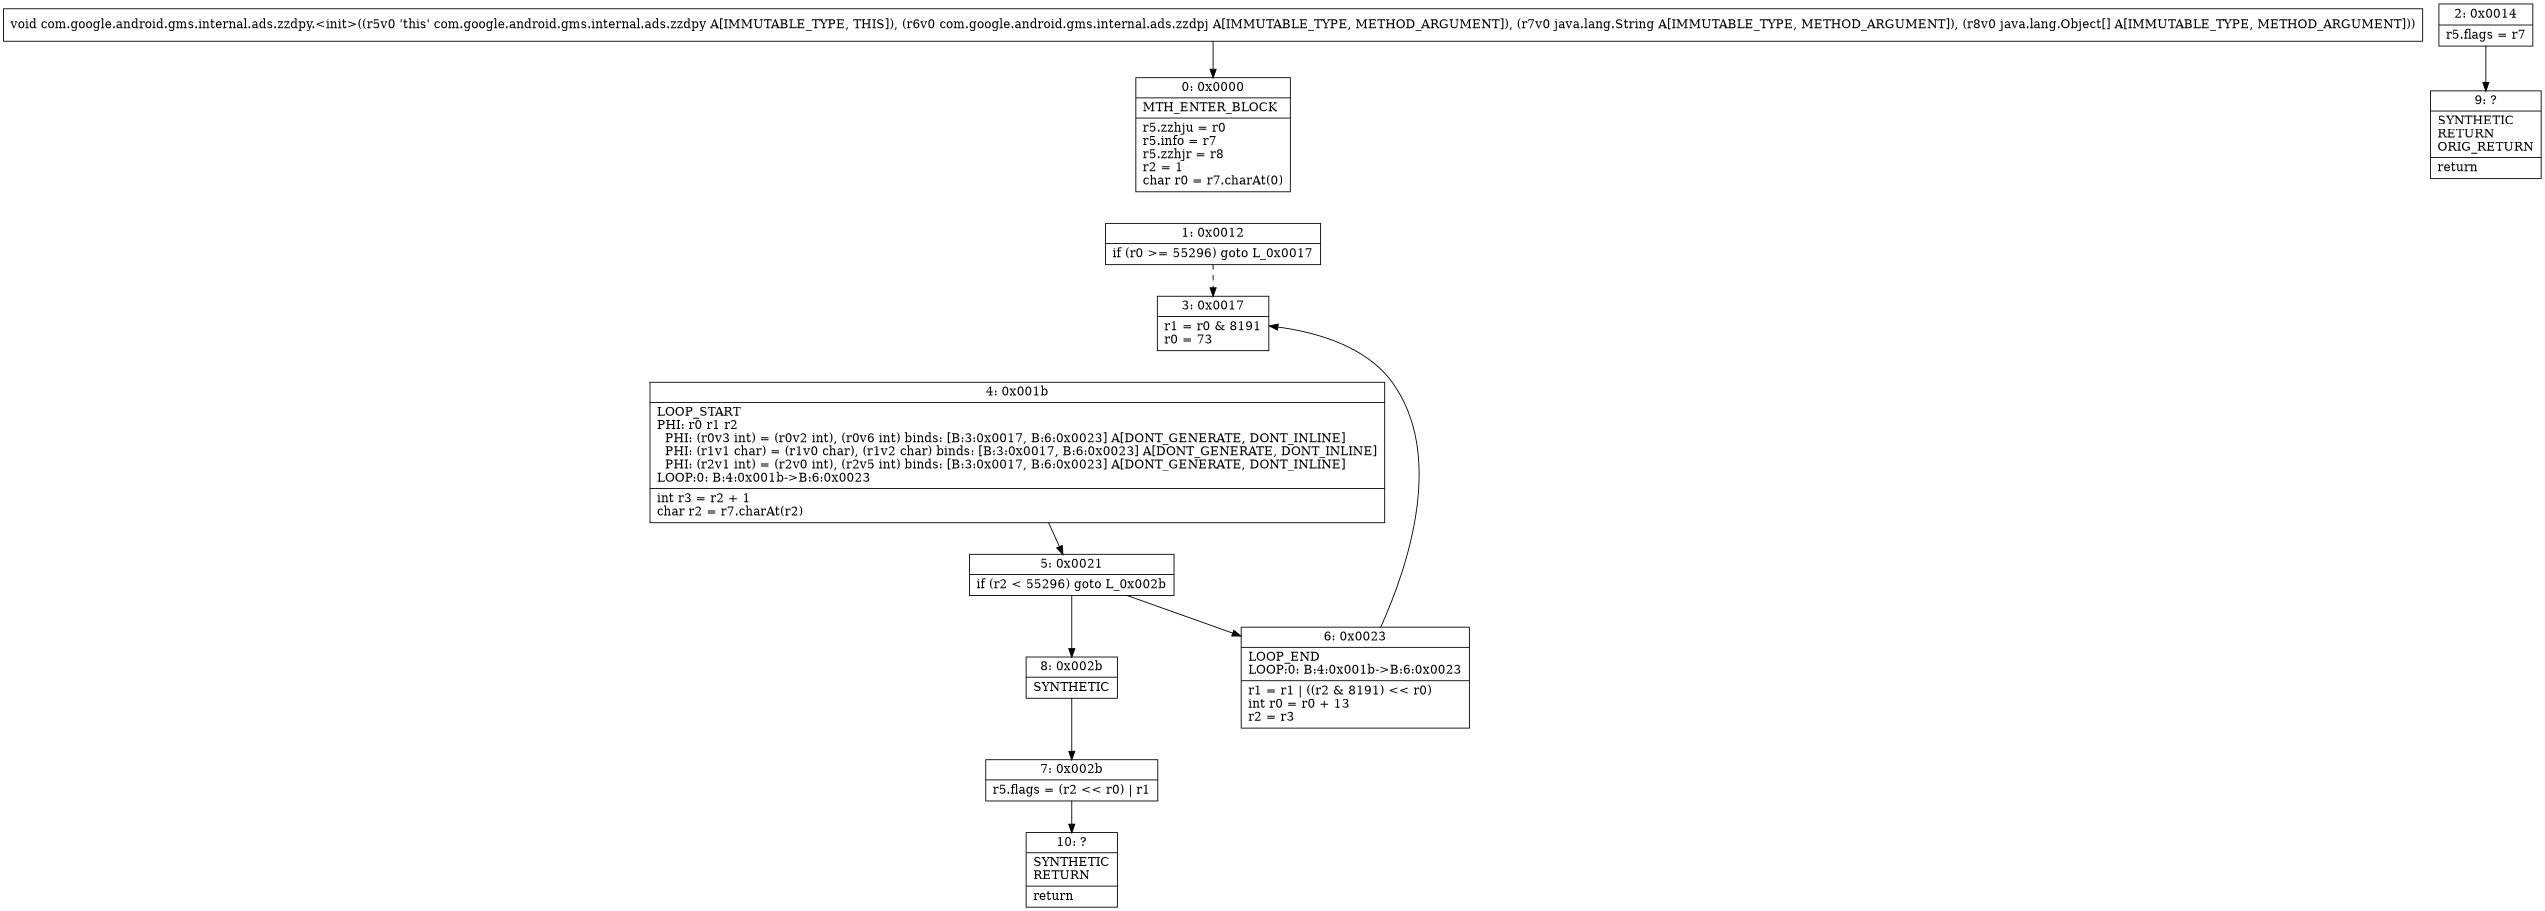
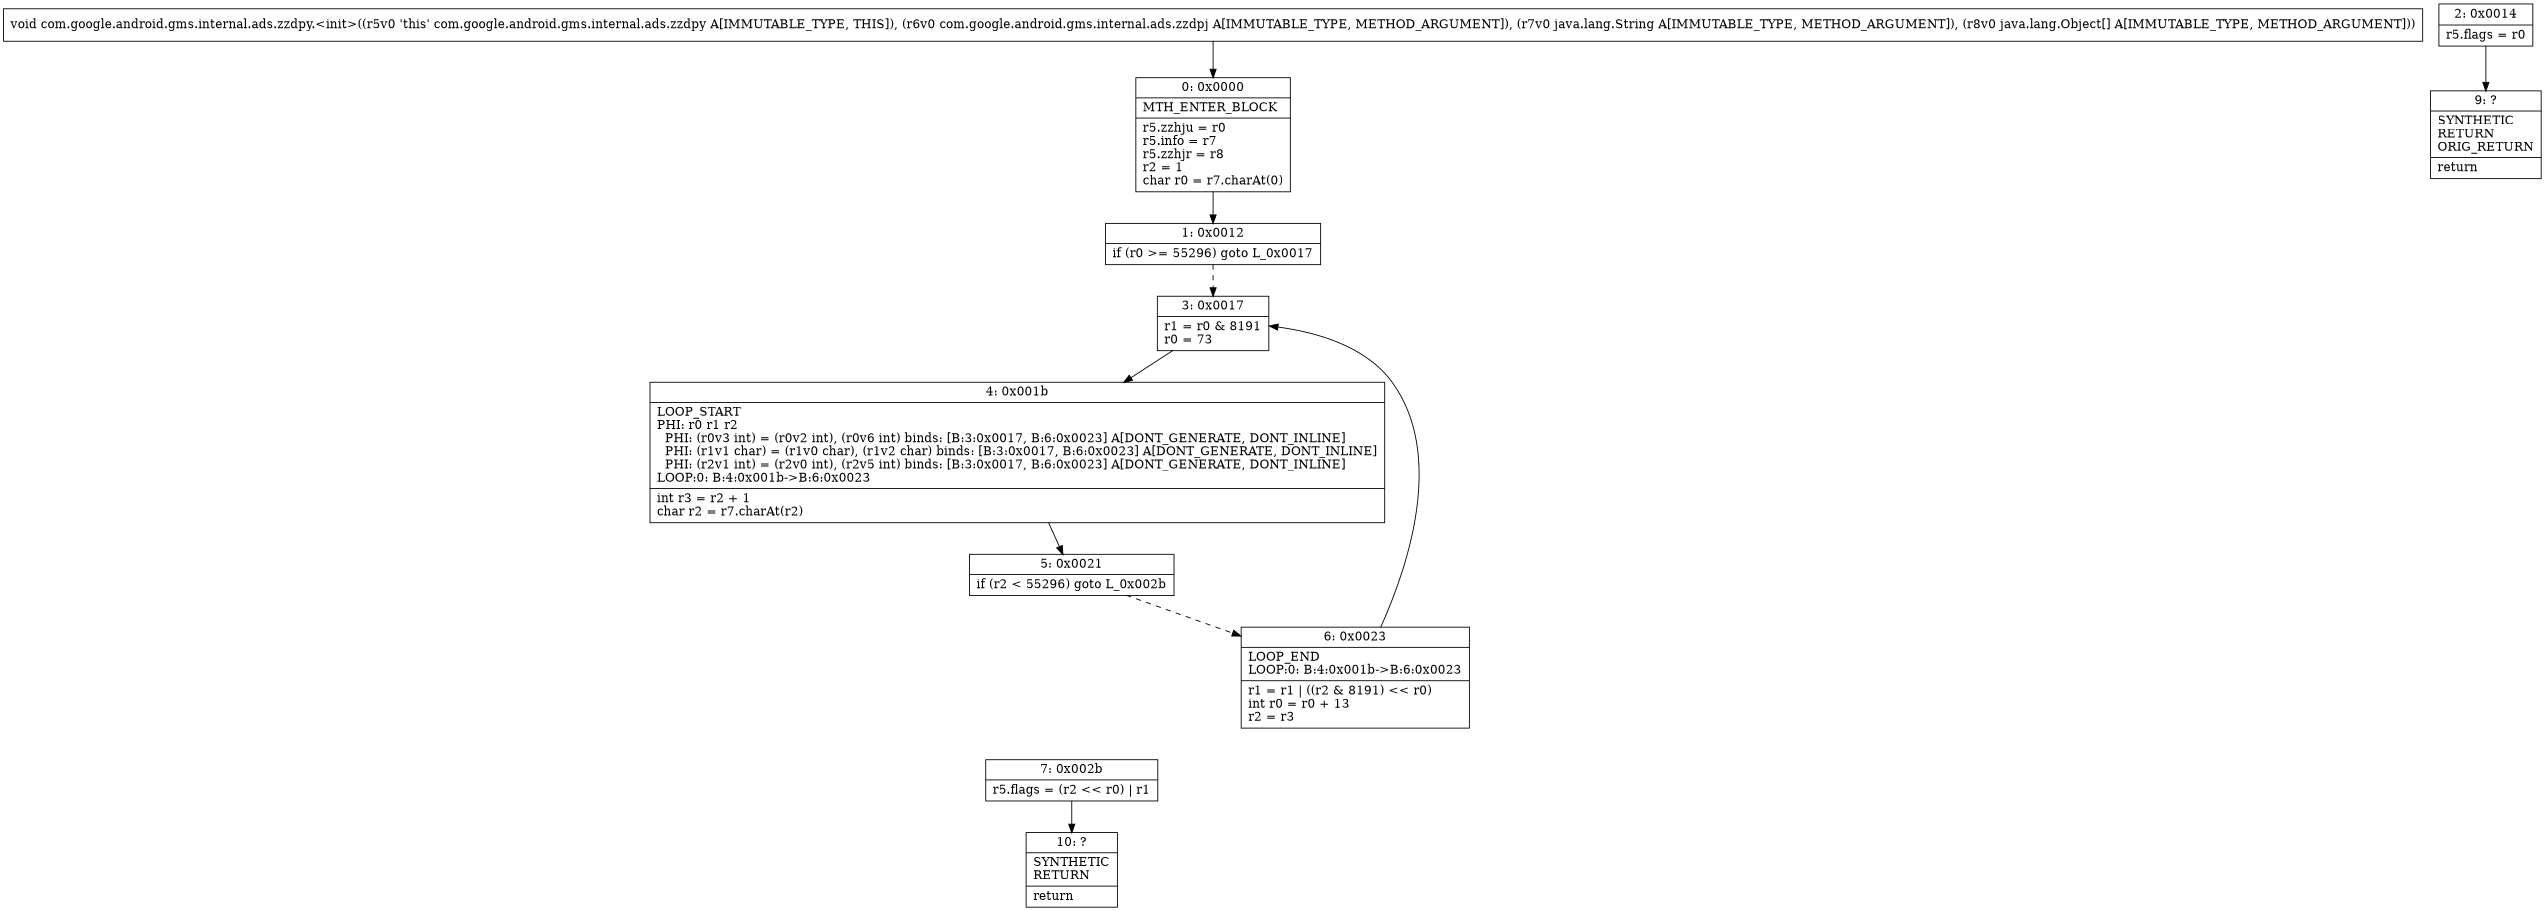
  digraph {
    node [shape=record]
    n1 [label="{0\:\ 0x0000|MTH_ENTER_BLOCK\l|r5.zzhju = r0\lr5.info = r7\lr5.zzhjr = r8\lr2 = 1\lchar r0 = r7.charAt(0)\l}"]
    n2 [label="{1\:\ 0x0012|if (r0 \>= 55296) goto L_0x0017\l}"]
    n3 [label="{3\:\ 0x0017|r1 = r0 & 8191\lr0 = 73\l}"]
-   n4 [label="{2\:\ 0x0014|r5.flags = r7\l}"]
+   n4 [label="{2\:\ 0x0014|r5.flags = r0\l}"]
    n5 [label="{9\:\ ?|SYNTHETIC\lRETURN\lORIG_RETURN\l|return\l}"]
    n6 [label="{4\:\ 0x001b|LOOP_START\lPHI: r0 r1 r2 \l  PHI: (r0v3 int) = (r0v2 int), (r0v6 int) binds: [B:3:0x0017, B:6:0x0023] A[DONT_GENERATE, DONT_INLINE]\l  PHI: (r1v1 char) = (r1v0 char), (r1v2 char) binds: [B:3:0x0017, B:6:0x0023] A[DONT_GENERATE, DONT_INLINE]\l  PHI: (r2v1 int) = (r2v0 int), (r2v5 int) binds: [B:3:0x0017, B:6:0x0023] A[DONT_GENERATE, DONT_INLINE]\lLOOP:0: B:4:0x001b\-\>B:6:0x0023\l|int r3 = r2 + 1\lchar r2 = r7.charAt(r2)\l}"]
    n7 [label="{5\:\ 0x0021|if (r2 \< 55296) goto L_0x002b\l}"]
    n8 [label="{6\:\ 0x0023|LOOP_END\lLOOP:0: B:4:0x001b\-\>B:6:0x0023\l|r1 = r1 \| ((r2 & 8191) \<\< r0)\lint r0 = r0 + 13\lr2 = r3\l}"]
-   n9 [label="{8\:\ 0x002b|SYNTHETIC\l}"]
    n10 [label="{7\:\ 0x002b|r5.flags = (r2 \<\< r0) \| r1\l}"]
    n11 [label="{10\:\ ?|SYNTHETIC\lRETURN\l|return\l}"]
    n12 [label="{void com.google.android.gms.internal.ads.zzdpy.\<init\>((r5v0 'this' com.google.android.gms.internal.ads.zzdpy A[IMMUTABLE_TYPE, THIS]), (r6v0 com.google.android.gms.internal.ads.zzdpj A[IMMUTABLE_TYPE, METHOD_ARGUMENT]), (r7v0 java.lang.String A[IMMUTABLE_TYPE, METHOD_ARGUMENT]), (r8v0 java.lang.Object[] A[IMMUTABLE_TYPE, METHOD_ARGUMENT])) }"]
+   n1 -> n2
    n2 -> n3 [style=dashed]
+   n3 -> n6
    n4 -> n5
    n6 -> n7
-   n7 -> n8 [style=solid]
-   n7 -> n9
+   n7 -> n8 [style=dashed]
    n8 -> n3
-   n9 -> n10
    n10 -> n11
    n12 -> n1
  }
